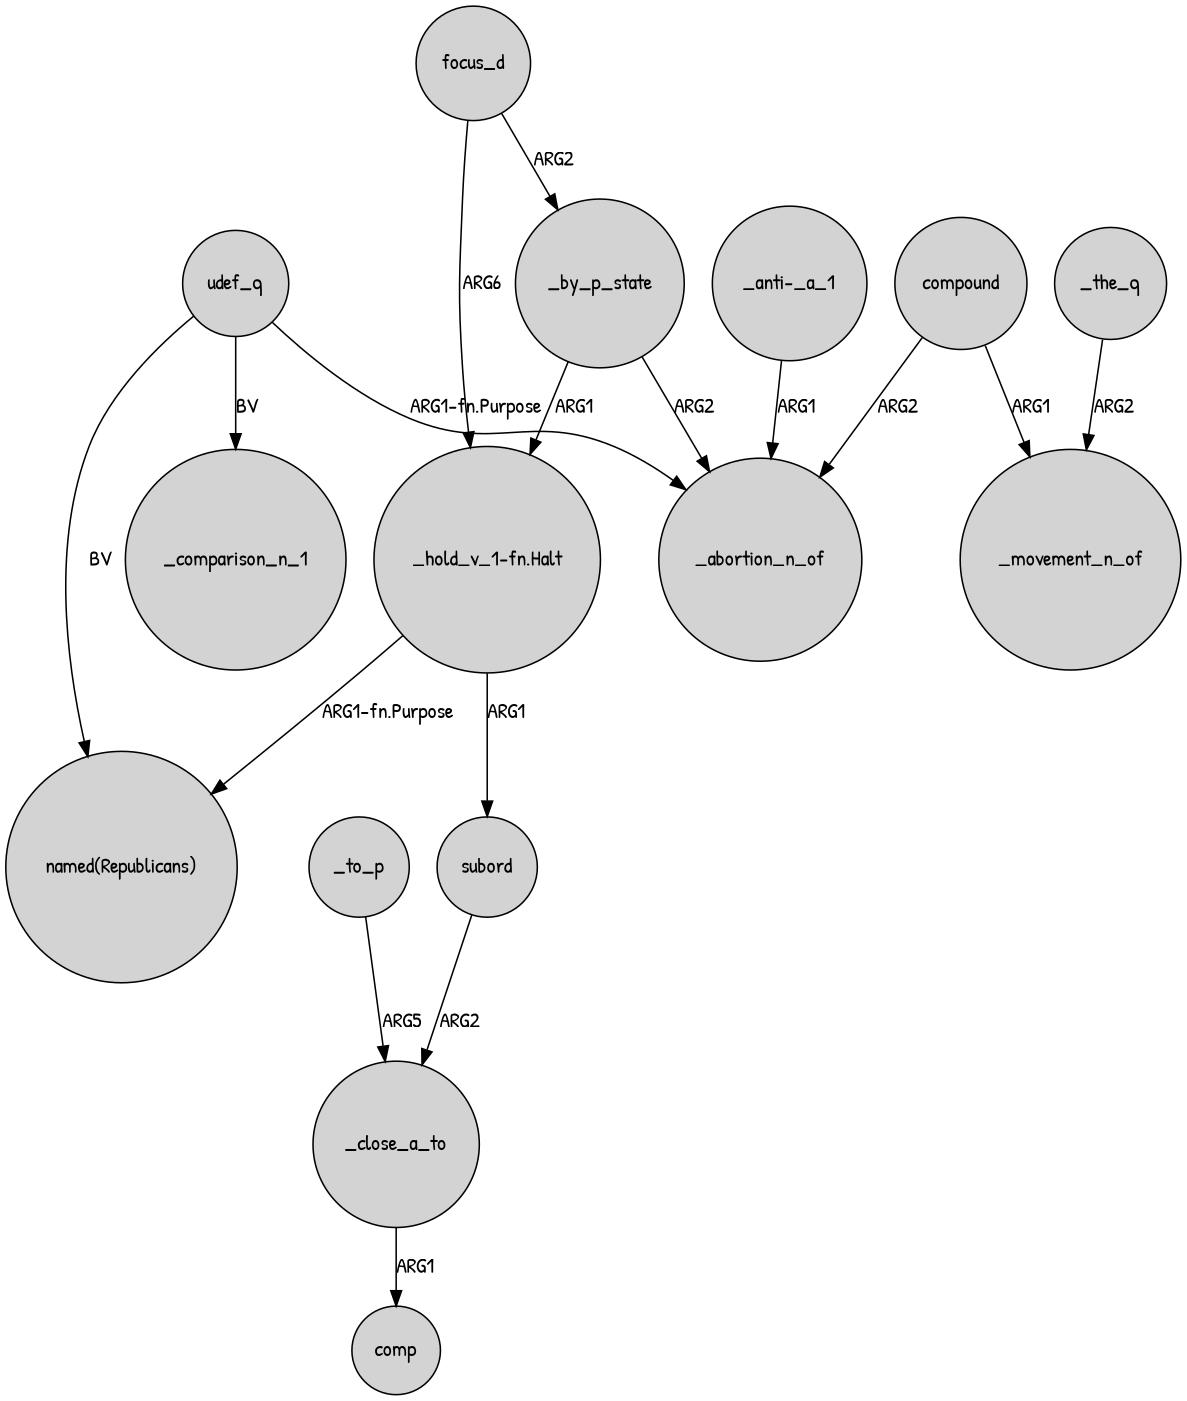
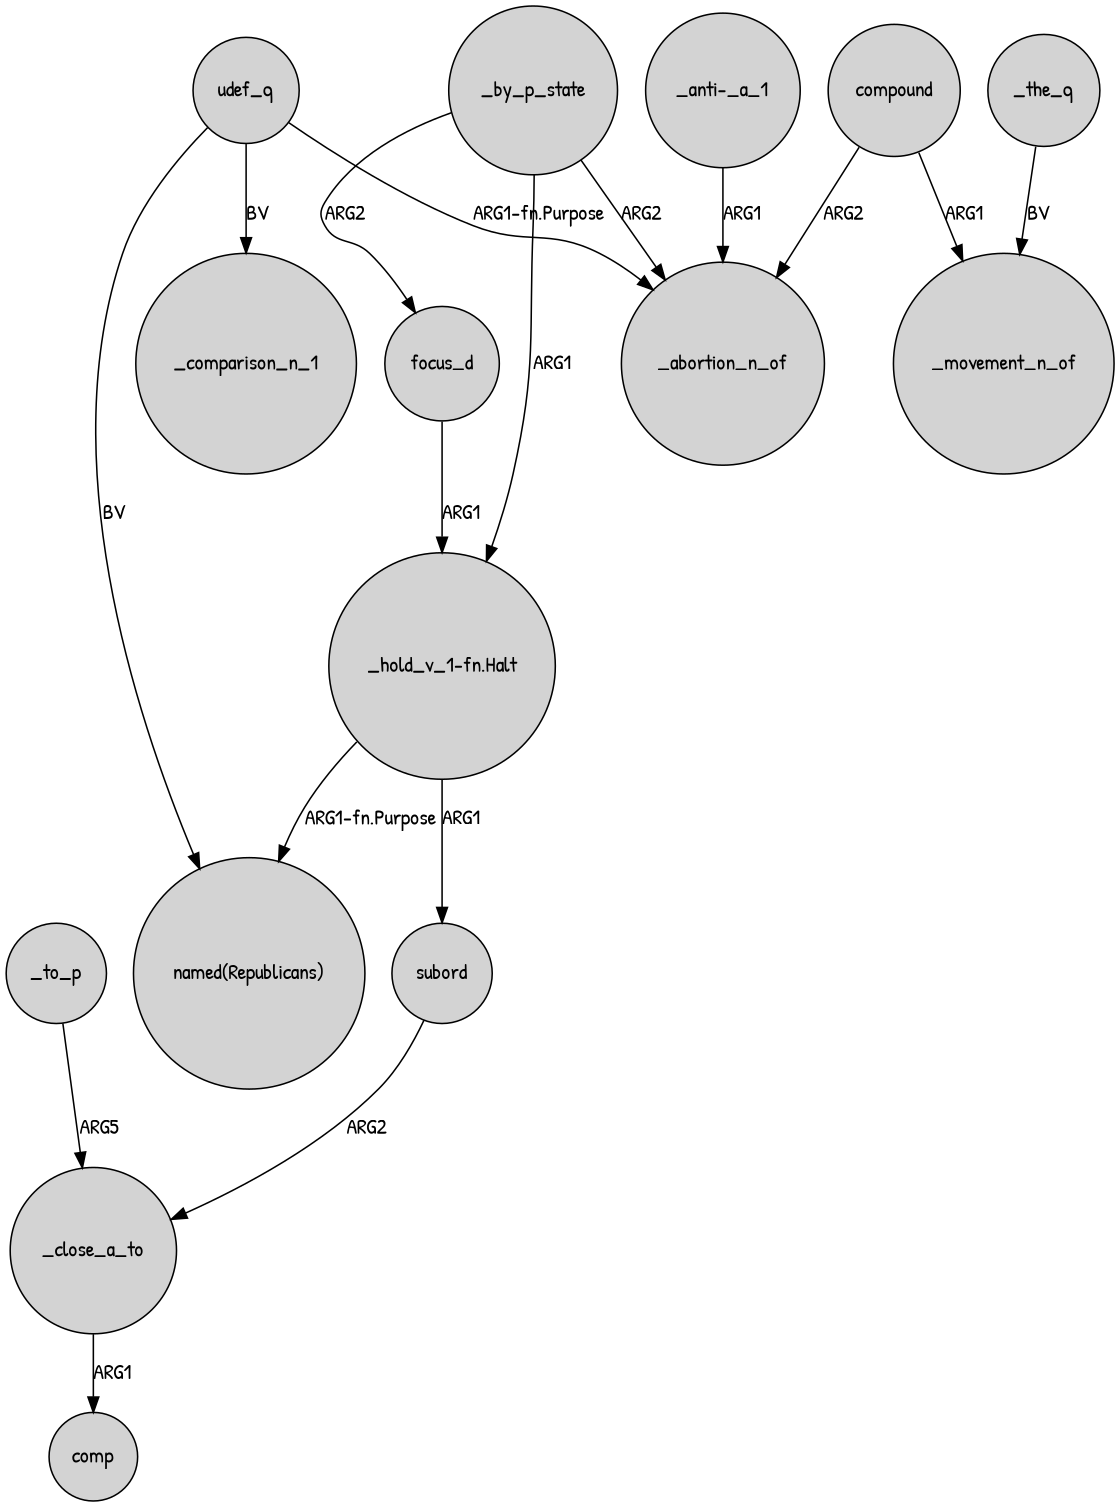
  digraph {
    fontname="Patrick Hand"
    node [fontname="Patrick Hand" shape=circle style=filled]
    edge [fontname="Patrick Hand"]
    subord
    _close_a_to
    "_hold_v_1-fn.Halt"
    "named(Republicans)"
    comp
    _to_p
    _by_p_state
    _abortion_n_of
    focus_d
    udef_q
    _comparison_n_1
    compound
    _movement_n_of
    "_anti-_a_1"
    _the_q
    subord -> _close_a_to [label=ARG2]
    _close_a_to -> comp [label=ARG1]
    "_hold_v_1-fn.Halt" -> subord [label=ARG1]
    "_hold_v_1-fn.Halt" -> "named(Republicans)" [label="ARG1-fn.Purpose"]
    _to_p -> _close_a_to [label=ARG5]
    _by_p_state -> "_hold_v_1-fn.Halt" [label=ARG1]
    _by_p_state -> _abortion_n_of [label=ARG2]
-   focus_d -> "_hold_v_1-fn.Halt" [label=ARG6]
-   focus_d -> _by_p_state [label=ARG2]
+   focus_d -> "_hold_v_1-fn.Halt" [label=ARG1]
+   _by_p_state -> focus_d [label=ARG2]
    udef_q -> "named(Republicans)" [label=BV]
    udef_q -> _abortion_n_of [label="ARG1-fn.Purpose"]
    udef_q -> _comparison_n_1 [label=BV]
    compound -> _abortion_n_of [label=ARG2]
    compound -> _movement_n_of [label=ARG1]
    "_anti-_a_1" -> _abortion_n_of [label=ARG1]
-   _the_q -> _movement_n_of [label=ARG2]
+   _the_q -> _movement_n_of [label=BV]
  }
